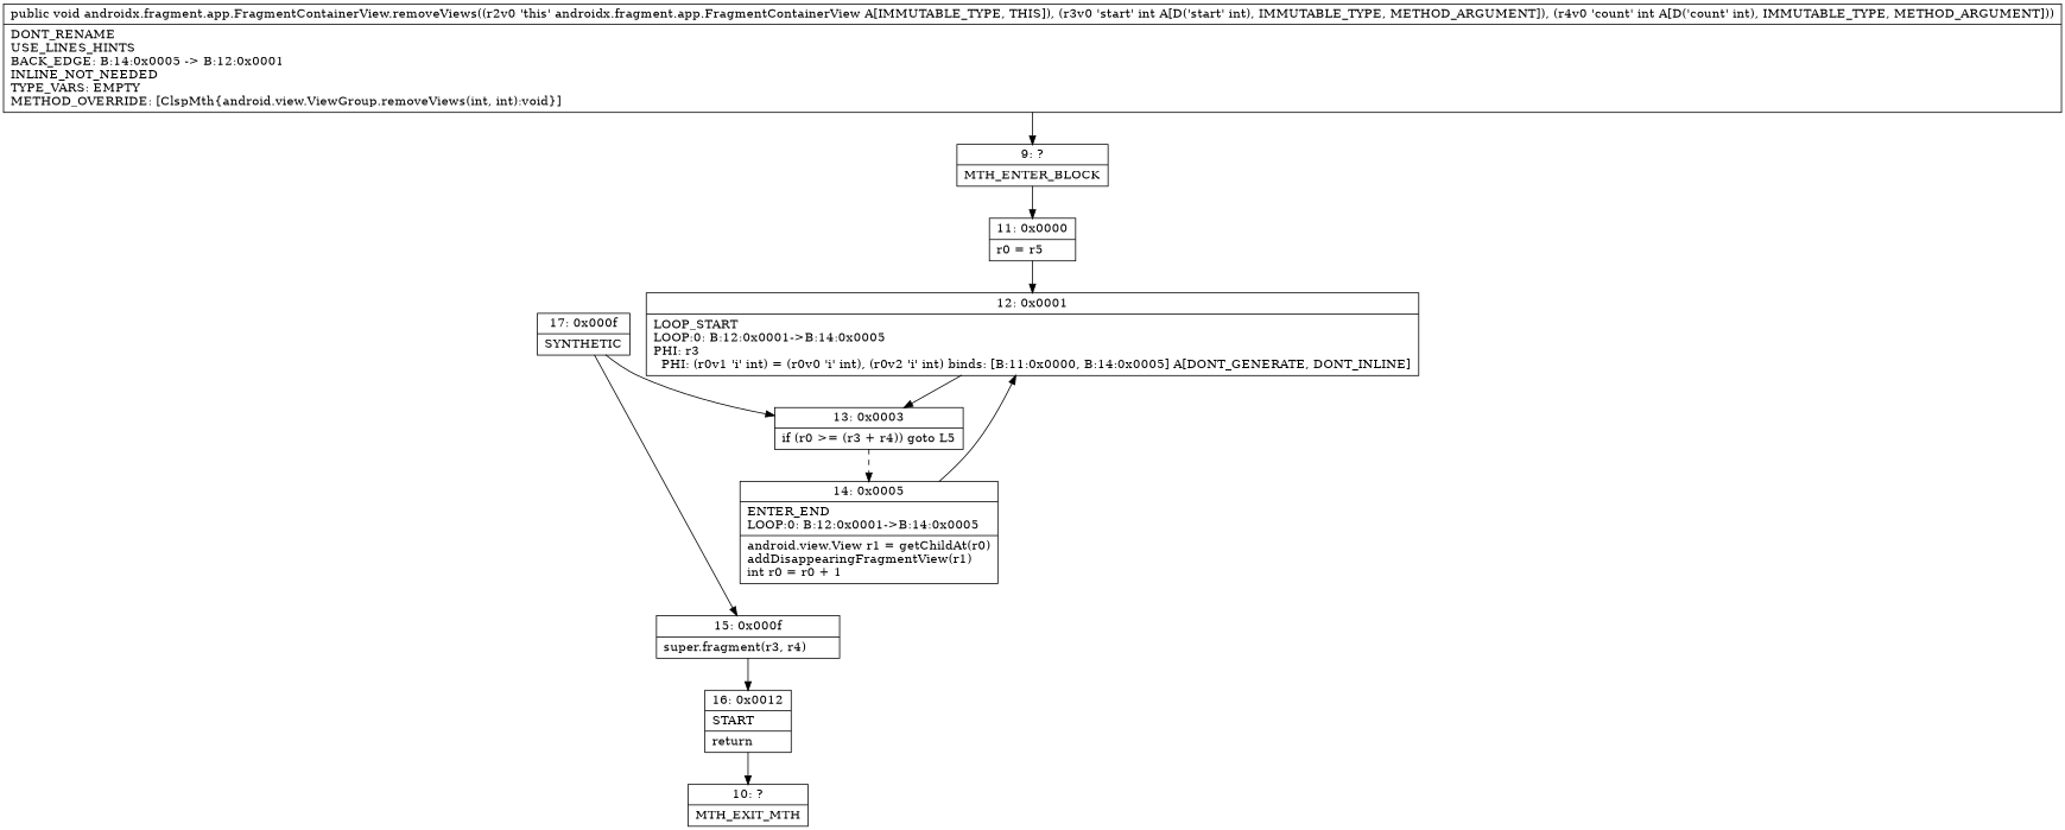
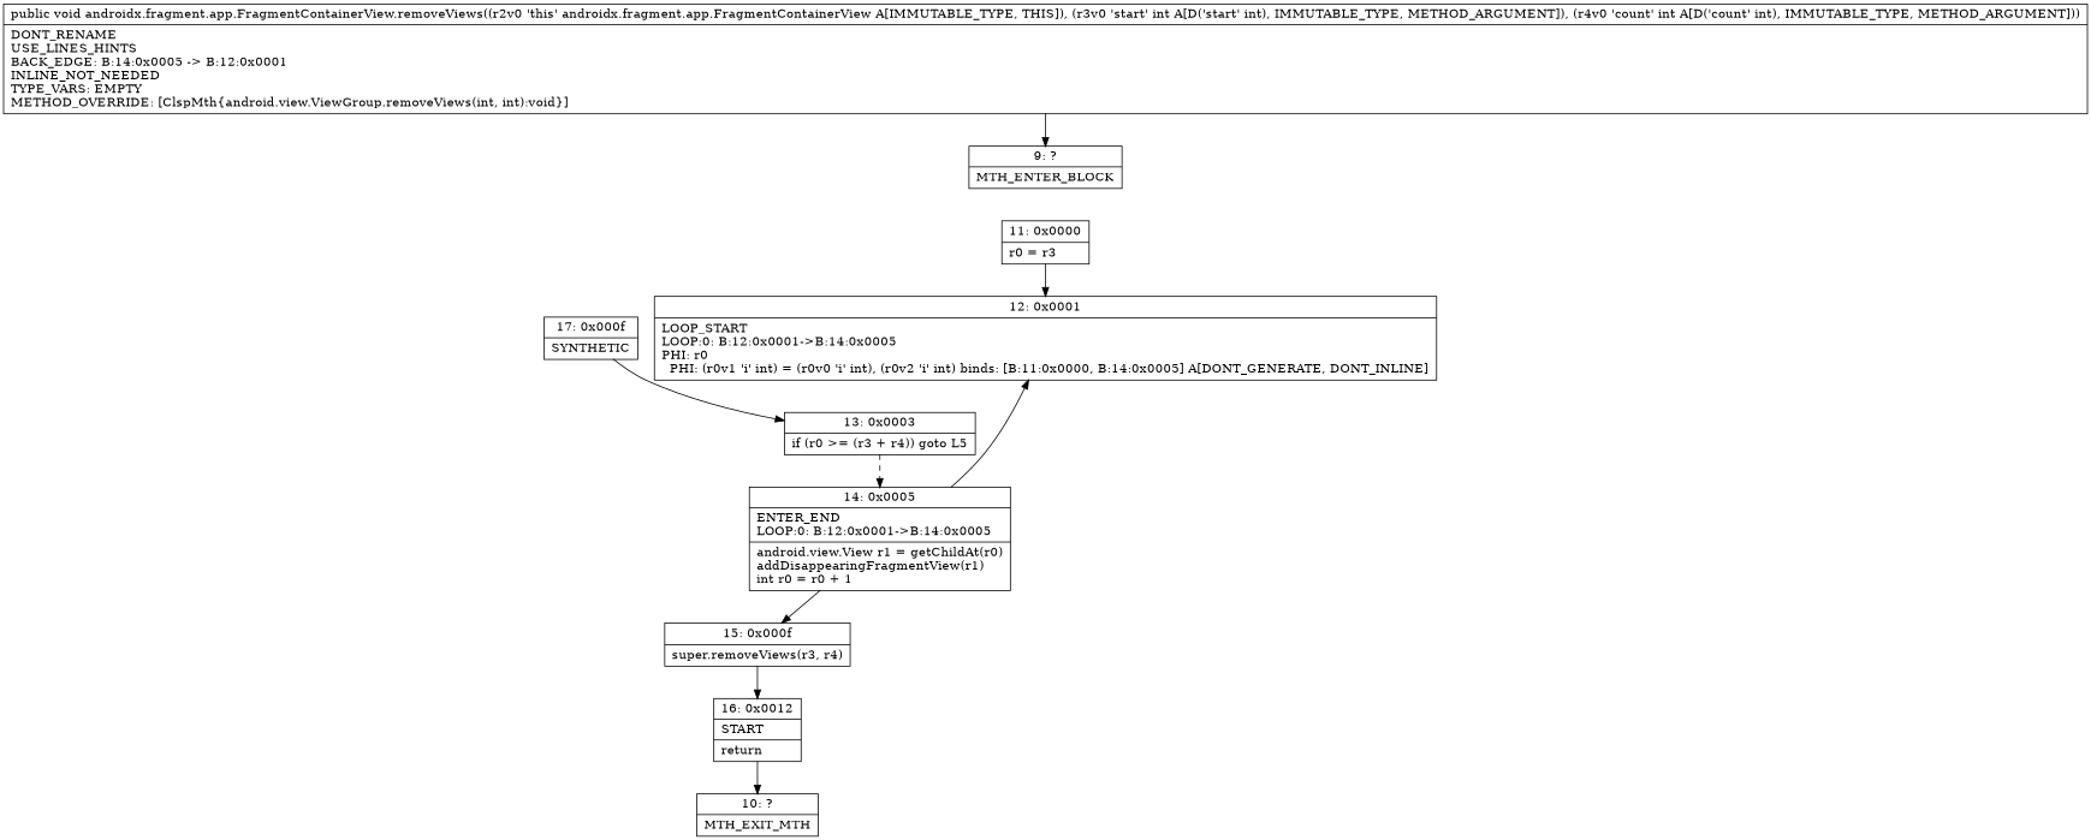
  digraph {
    node [shape=record]
    n1 [label="{9\:\ ?|MTH_ENTER_BLOCK\l}"]
-   n2 [label="{11\:\ 0x0000|r0 = r5\l}"]
-   n3 [label="{12\:\ 0x0001|LOOP_START\lLOOP:0: B:12:0x0001\-\>B:14:0x0005\lPHI: r3 \l  PHI: (r0v1 'i' int) = (r0v0 'i' int), (r0v2 'i' int) binds: [B:11:0x0000, B:14:0x0005] A[DONT_GENERATE, DONT_INLINE]\l}"]
+   n2 [label="{11\:\ 0x0000|r0 = r3\l}"]
+   n3 [label="{12\:\ 0x0001|LOOP_START\lLOOP:0: B:12:0x0001\-\>B:14:0x0005\lPHI: r0 \l  PHI: (r0v1 'i' int) = (r0v0 'i' int), (r0v2 'i' int) binds: [B:11:0x0000, B:14:0x0005] A[DONT_GENERATE, DONT_INLINE]\l}"]
    n4 [label="{13\:\ 0x0003|if (r0 \>= (r3 + r4)) goto L5\l}"]
    n5 [label="{14\:\ 0x0005|ENTER_END\lLOOP:0: B:12:0x0001\-\>B:14:0x0005\l|android.view.View r1 = getChildAt(r0)\laddDisappearingFragmentView(r1)\lint r0 = r0 + 1\l}"]
    n6 [label="{17\:\ 0x000f|SYNTHETIC\l}"]
-   n7 [label="{15\:\ 0x000f|super.fragment(r3, r4)\l}"]
+   n7 [label="{15\:\ 0x000f|super.removeViews(r3, r4)\l}"]
    n8 [label="{16\:\ 0x0012|START\l|return\l}"]
    n9 [label="{10\:\ ?|MTH_EXIT_MTH\l}"]
    n10 [label="{public void androidx.fragment.app.FragmentContainerView.removeViews((r2v0 'this' androidx.fragment.app.FragmentContainerView A[IMMUTABLE_TYPE, THIS]), (r3v0 'start' int A[D('start' int), IMMUTABLE_TYPE, METHOD_ARGUMENT]), (r4v0 'count' int A[D('count' int), IMMUTABLE_TYPE, METHOD_ARGUMENT]))  | DONT_RENAME\lUSE_LINES_HINTS\lBACK_EDGE: B:14:0x0005 \-\> B:12:0x0001\lINLINE_NOT_NEEDED\lTYPE_VARS: EMPTY\lMETHOD_OVERRIDE: [ClspMth\{android.view.ViewGroup.removeViews(int, int):void\}]\l}"]
-   n1 -> n2
    n2 -> n3
-   n3 -> n4
    n4 -> n5 [style=dashed]
    n5 -> n3
    n6 -> n4
-   n6 -> n7
+   n5 -> n7
    n7 -> n8
    n8 -> n9
    n10 -> n1
  }
